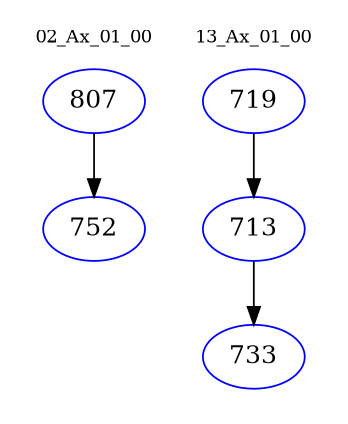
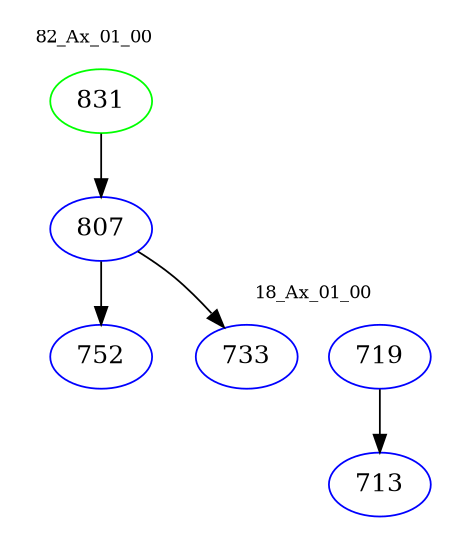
  digraph {
    node [color=blue]
    edge [color=black]
+   n1 [color=green label=831]
    n2 [label=807]
    n3 [label=752]
    n4 [label=719]
    n5 [label=713]
    n6 [label=733]
    subgraph cluster_1 {
      color=white
      fontsize=10
-     label="02_Ax_01_00"
+     label="82_Ax_01_00"
+     n1
      n2
      n3
    }
    subgraph cluster_2 {
      color=white
      fontsize=10
-     label="13_Ax_01_00"
+     label="18_Ax_01_00"
      n4
      n5
      n6
    }
+   n1 -> n2
    n2 -> n3
    n4 -> n5
-   n5 -> n6
+   n2 -> n6
  }
